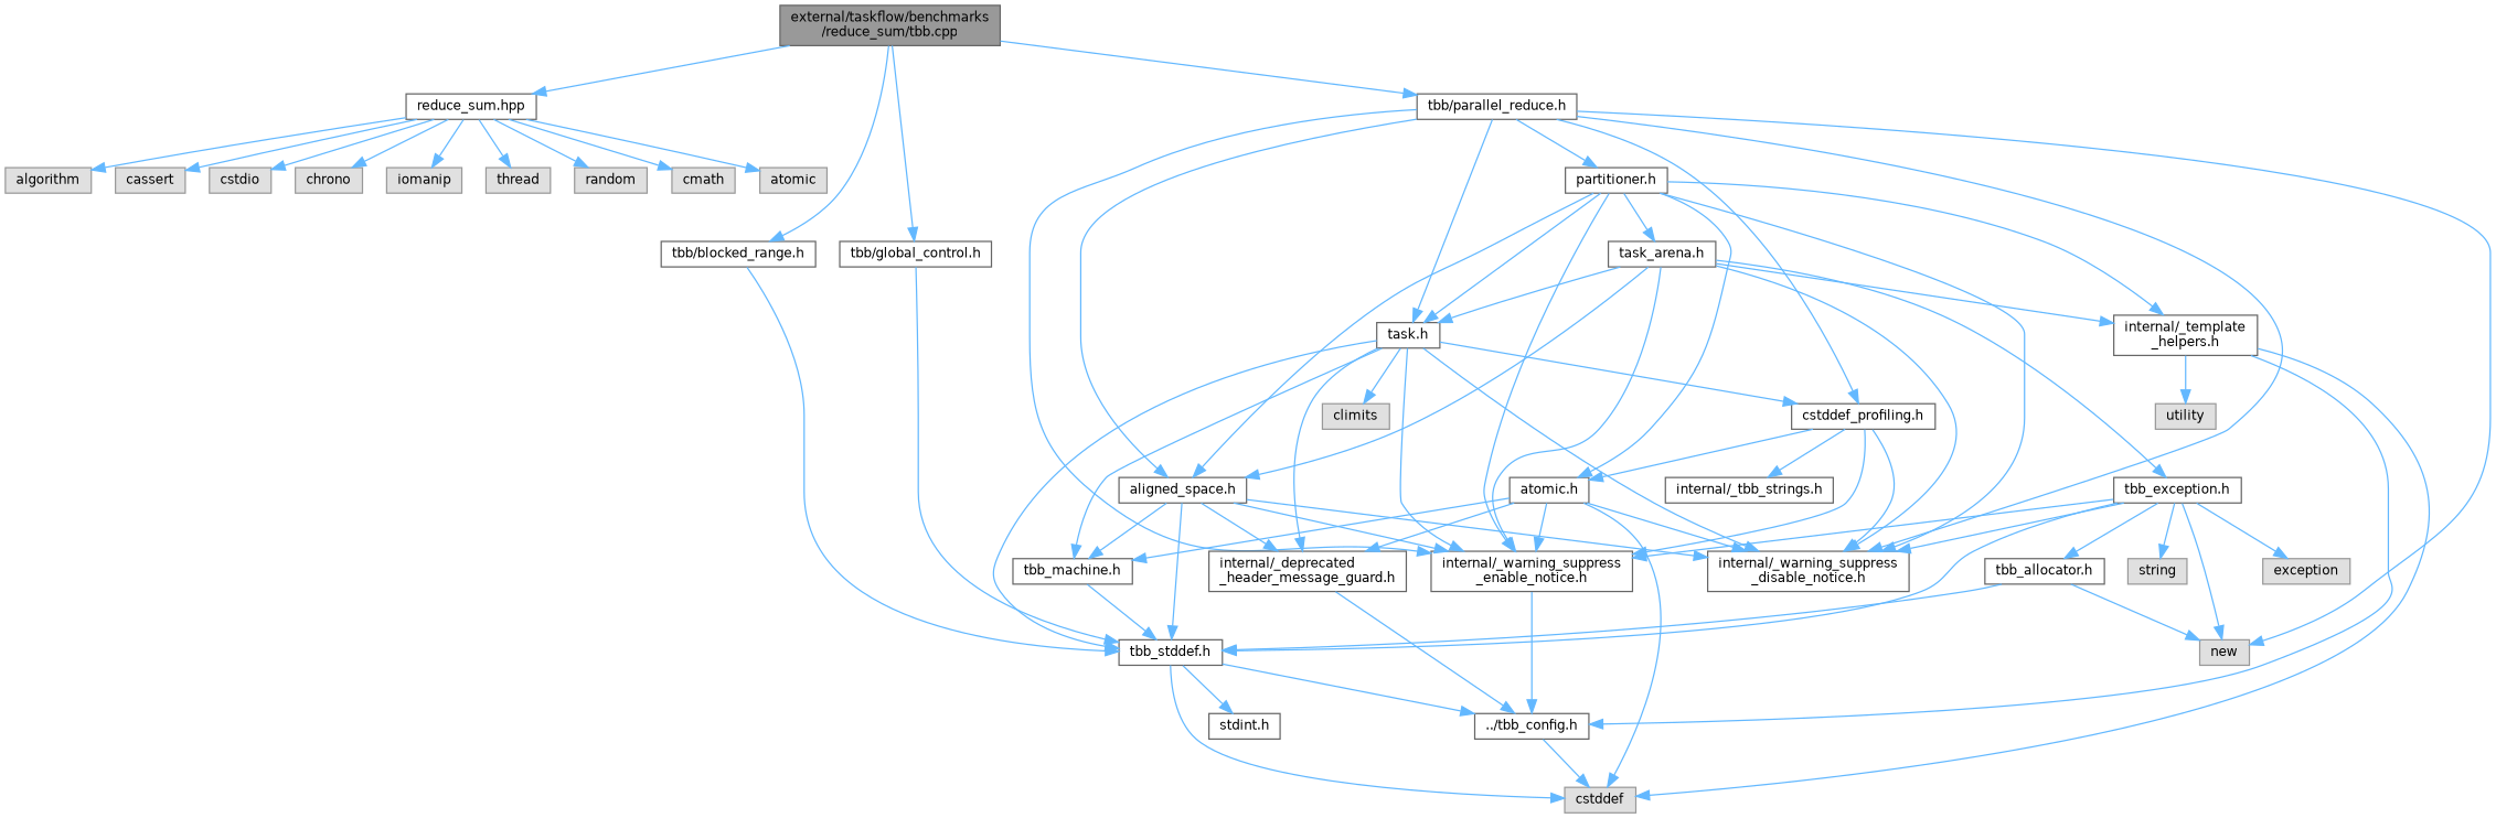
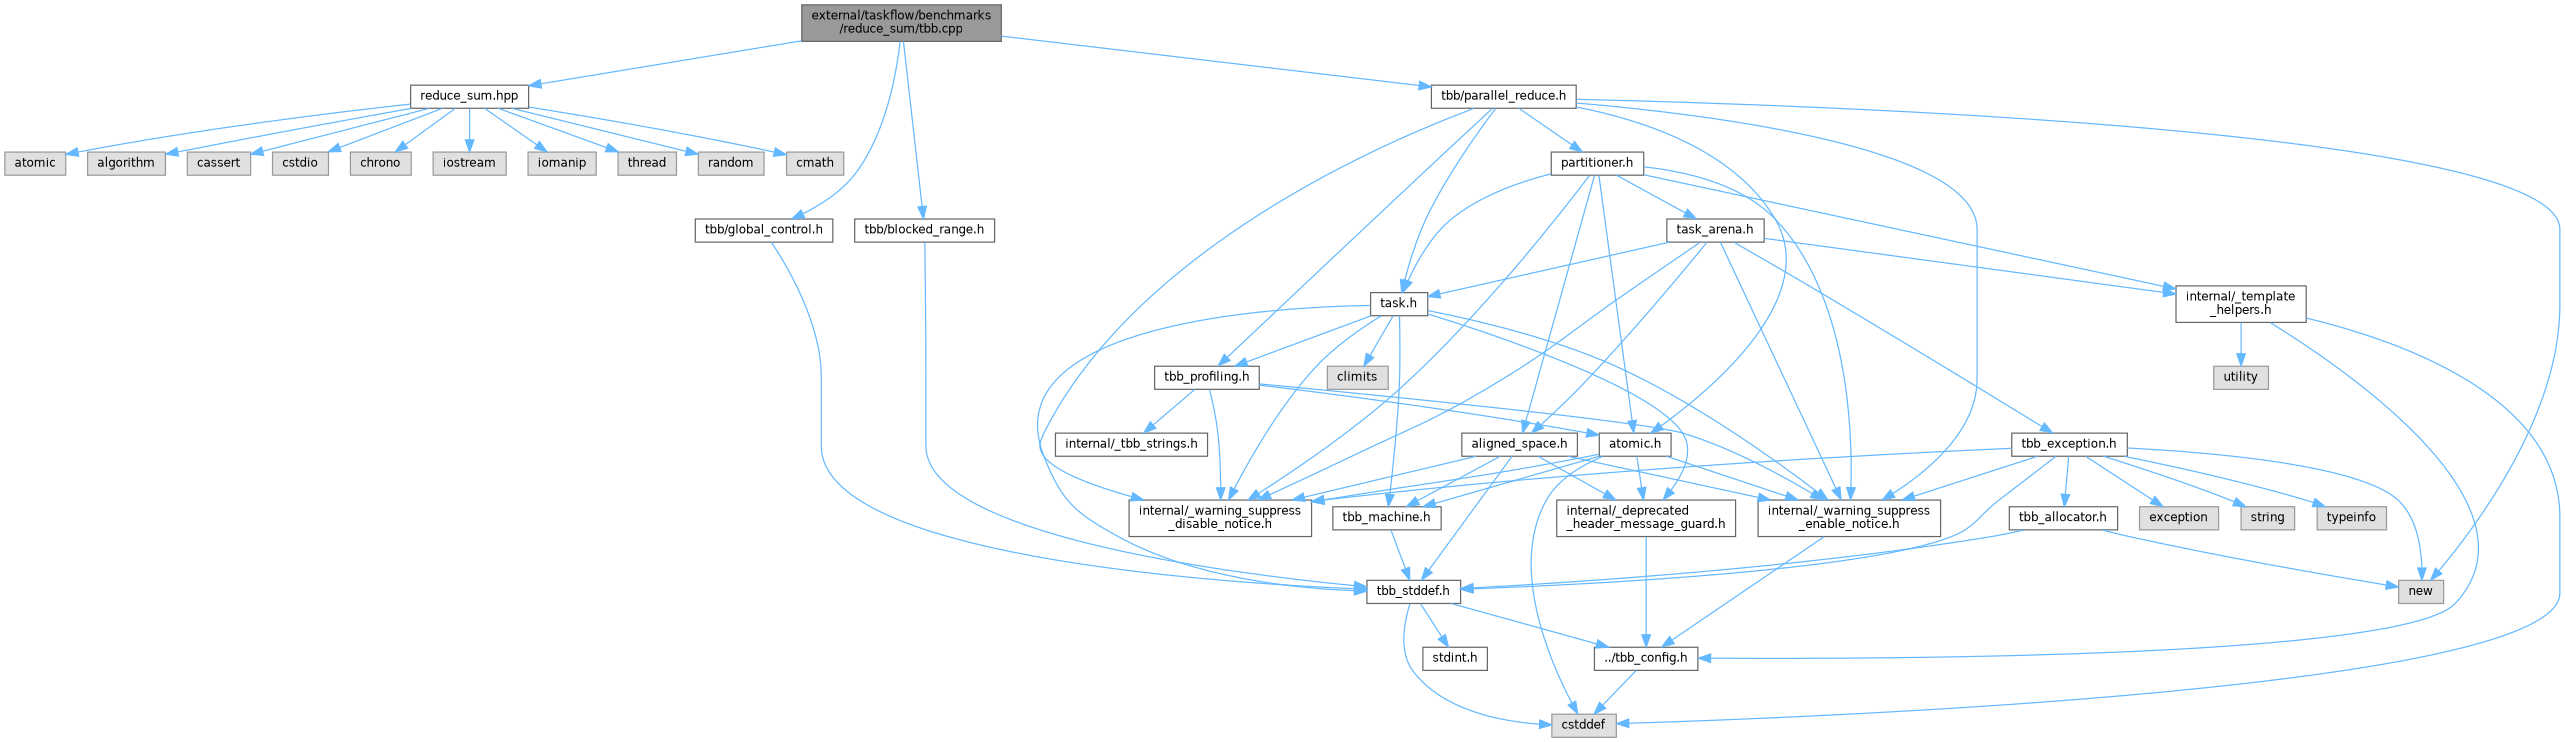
  digraph {
    node [color=grey40 fillcolor=white fontname=Helvetica fontsize=10 shape=box style=filled]
    edge [color=steelblue1 fontname=Helvetica fontsize=10 labelfontname=Helvetica labelfontsize=10 style=solid]
    n1 [color=gray40 fillcolor=grey60 fontcolor=black height=0.2 label="external/taskflow/benchmarks\l/reduce_sum/tbb.cpp" width=0.4]
    n2 [height=0.2 label="reduce_sum.hpp" width=0.4]
    n3 [height=0.2 label="tbb/parallel_reduce.h" width=0.4]
    n4 [height=0.2 label="tbb/blocked_range.h" width=0.4]
    n5 [height=0.2 label="tbb/global_control.h" width=0.4]
    n6 [color=grey60 fillcolor="#E0E0E0" height=0.2 label=algorithm width=0.4]
    n7 [color=grey60 fillcolor="#E0E0E0" height=0.2 label=cassert width=0.4]
    n8 [color=grey60 fillcolor="#E0E0E0" height=0.2 label=cstdio width=0.4]
    n9 [color=grey60 fillcolor="#E0E0E0" height=0.2 label=chrono width=0.4]
+   n10 [color=grey60 fillcolor="#E0E0E0" height=0.2 label=iostream width=0.4]
    n11 [color=grey60 fillcolor="#E0E0E0" height=0.2 label=iomanip width=0.4]
    n12 [color=grey60 fillcolor="#E0E0E0" height=0.2 label=thread width=0.4]
    n13 [color=grey60 fillcolor="#E0E0E0" height=0.2 label=random width=0.4]
    n14 [color=grey60 fillcolor="#E0E0E0" height=0.2 label=cmath width=0.4]
    n15 [color=grey60 fillcolor="#E0E0E0" height=0.2 label=atomic width=0.4]
    n16 [height=0.2 label="internal/_warning_suppress\l_enable_notice.h" width=0.4]
    n17 [color=grey60 fillcolor="#E0E0E0" height=0.2 label=new width=0.4]
    n18 [height=0.2 label="task.h" width=0.4]
-   n19 [height=0.2 label="cstddef_profiling.h" width=0.4]
+   n19 [height=0.2 label="tbb_profiling.h" width=0.4]
    n20 [height=0.2 label="internal/_warning_suppress\l_disable_notice.h" width=0.4]
    n21 [height=0.2 label="aligned_space.h" width=0.4]
    n22 [height=0.2 label="partitioner.h" width=0.4]
    n23 [height=0.2 label="tbb_stddef.h" width=0.4]
    n24 [height=0.2 label="../tbb_config.h" width=0.4]
    n25 [height=0.2 label="internal/_deprecated\l_header_message_guard.h" width=0.4]
    n26 [height=0.2 label="tbb_machine.h" width=0.4]
    n27 [color=grey60 fillcolor="#E0E0E0" height=0.2 label=climits width=0.4]
    n28 [height=0.2 label="internal/_tbb_strings.h" width=0.4]
    n29 [height=0.2 label="atomic.h" width=0.4]
    n30 [height=0.2 label="task_arena.h" width=0.4]
    n31 [height=0.2 label="internal/_template\l_helpers.h" width=0.4]
    n32 [color=grey60 fillcolor="#E0E0E0" height=0.2 label=cstddef width=0.4]
    n33 [height=0.2 label="stdint.h" width=0.4]
    n34 [height=0.2 label="tbb_exception.h" width=0.4]
    n35 [color=grey60 fillcolor="#E0E0E0" height=0.2 label=utility width=0.4]
    n36 [color=grey60 fillcolor="#E0E0E0" height=0.2 label=exception width=0.4]
    n37 [color=grey60 fillcolor="#E0E0E0" height=0.2 label=string width=0.4]
    n38 [height=0.2 label="tbb_allocator.h" width=0.4]
+   n39 [color=grey60 fillcolor="#E0E0E0" height=0.2 label=typeinfo width=0.4]
    n1 -> n2
    n1 -> n3
    n1 -> n4
    n1 -> n5
    n2 -> n6
    n2 -> n7
    n2 -> n8
    n2 -> n9
+   n2 -> n10
    n2 -> n11
    n2 -> n12
    n2 -> n13
    n2 -> n14
    n2 -> n15
    n3 -> n16
    n3 -> n17
    n3 -> n18
    n3 -> n19
    n3 -> n20
-   n3 -> n21
+   n3 -> n29
    n3 -> n22
    n4 -> n23
    n5 -> n23
    n16 -> n24
    n18 -> n16
    n18 -> n19
    n18 -> n20
    n18 -> n23
    n18 -> n25
    n18 -> n26
    n18 -> n27
    n19 -> n16
    n19 -> n20
    n19 -> n28
    n19 -> n29
    n21 -> n16
    n21 -> n20
    n21 -> n23
    n21 -> n25
    n21 -> n26
    n22 -> n16
    n22 -> n18
    n22 -> n20
    n22 -> n21
    n22 -> n29
    n22 -> n30
    n22 -> n31
    n23 -> n24
    n23 -> n32
    n23 -> n33
    n24 -> n32
    n25 -> n24
    n26 -> n23
    n29 -> n16
    n29 -> n20
    n29 -> n25
    n29 -> n26
    n29 -> n32
    n30 -> n16
    n30 -> n18
    n30 -> n20
    n30 -> n21
    n30 -> n31
    n30 -> n34
    n31 -> n24
    n31 -> n32
    n31 -> n35
    n34 -> n16
    n34 -> n17
    n34 -> n20
    n34 -> n23
    n34 -> n36
    n34 -> n37
    n34 -> n38
+   n34 -> n39
    n38 -> n17
    n38 -> n23
  }
